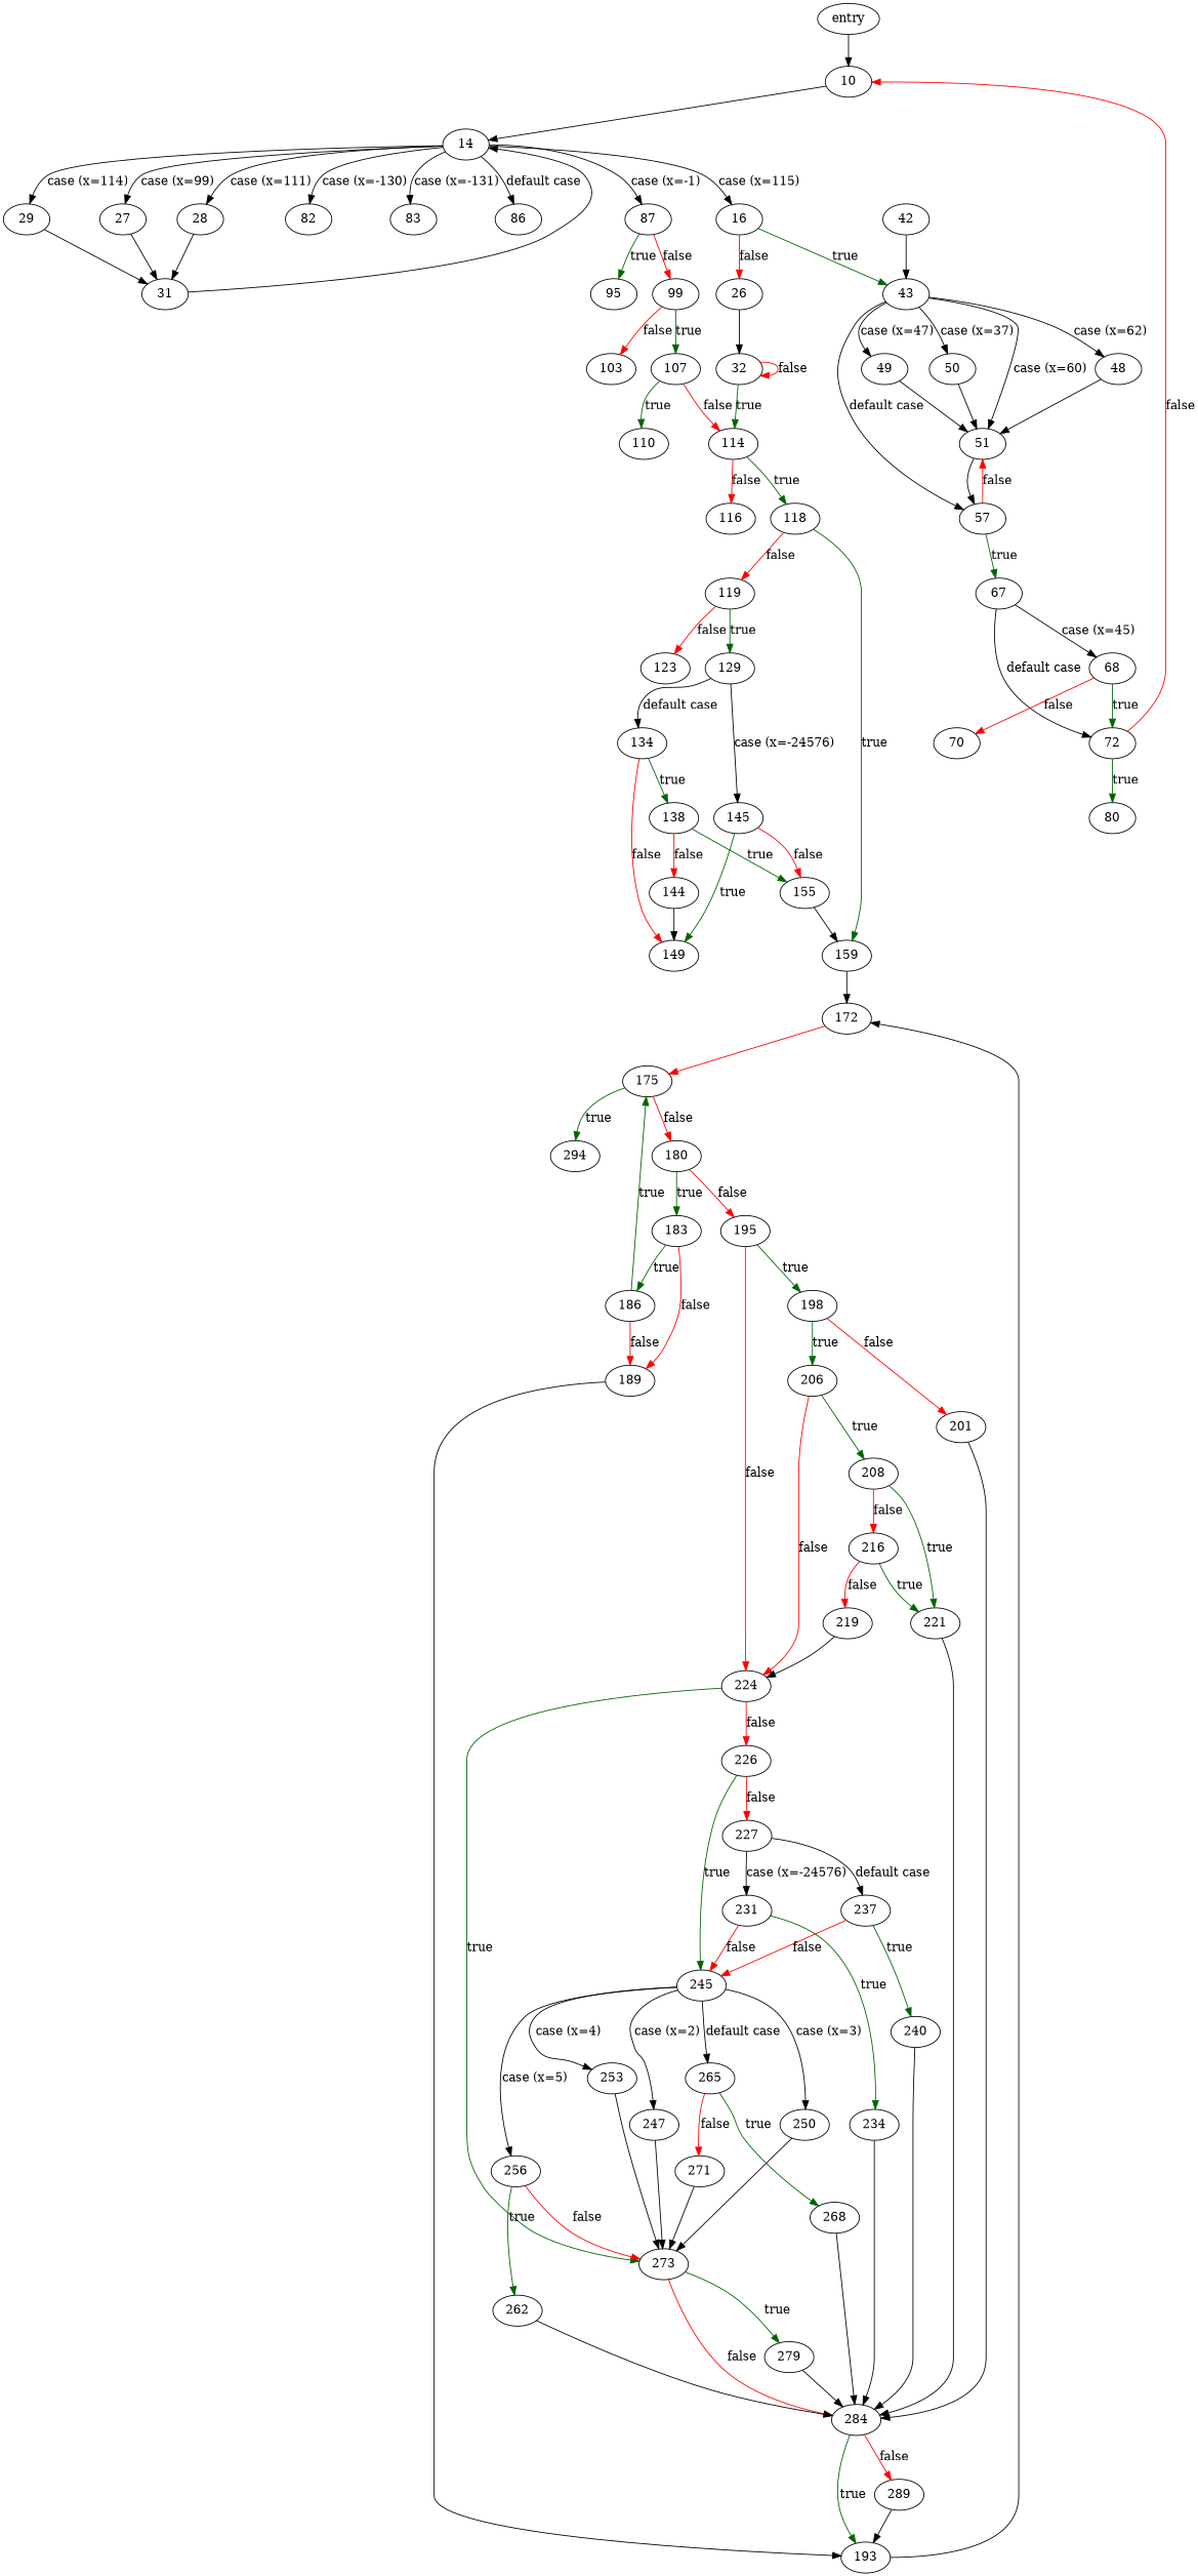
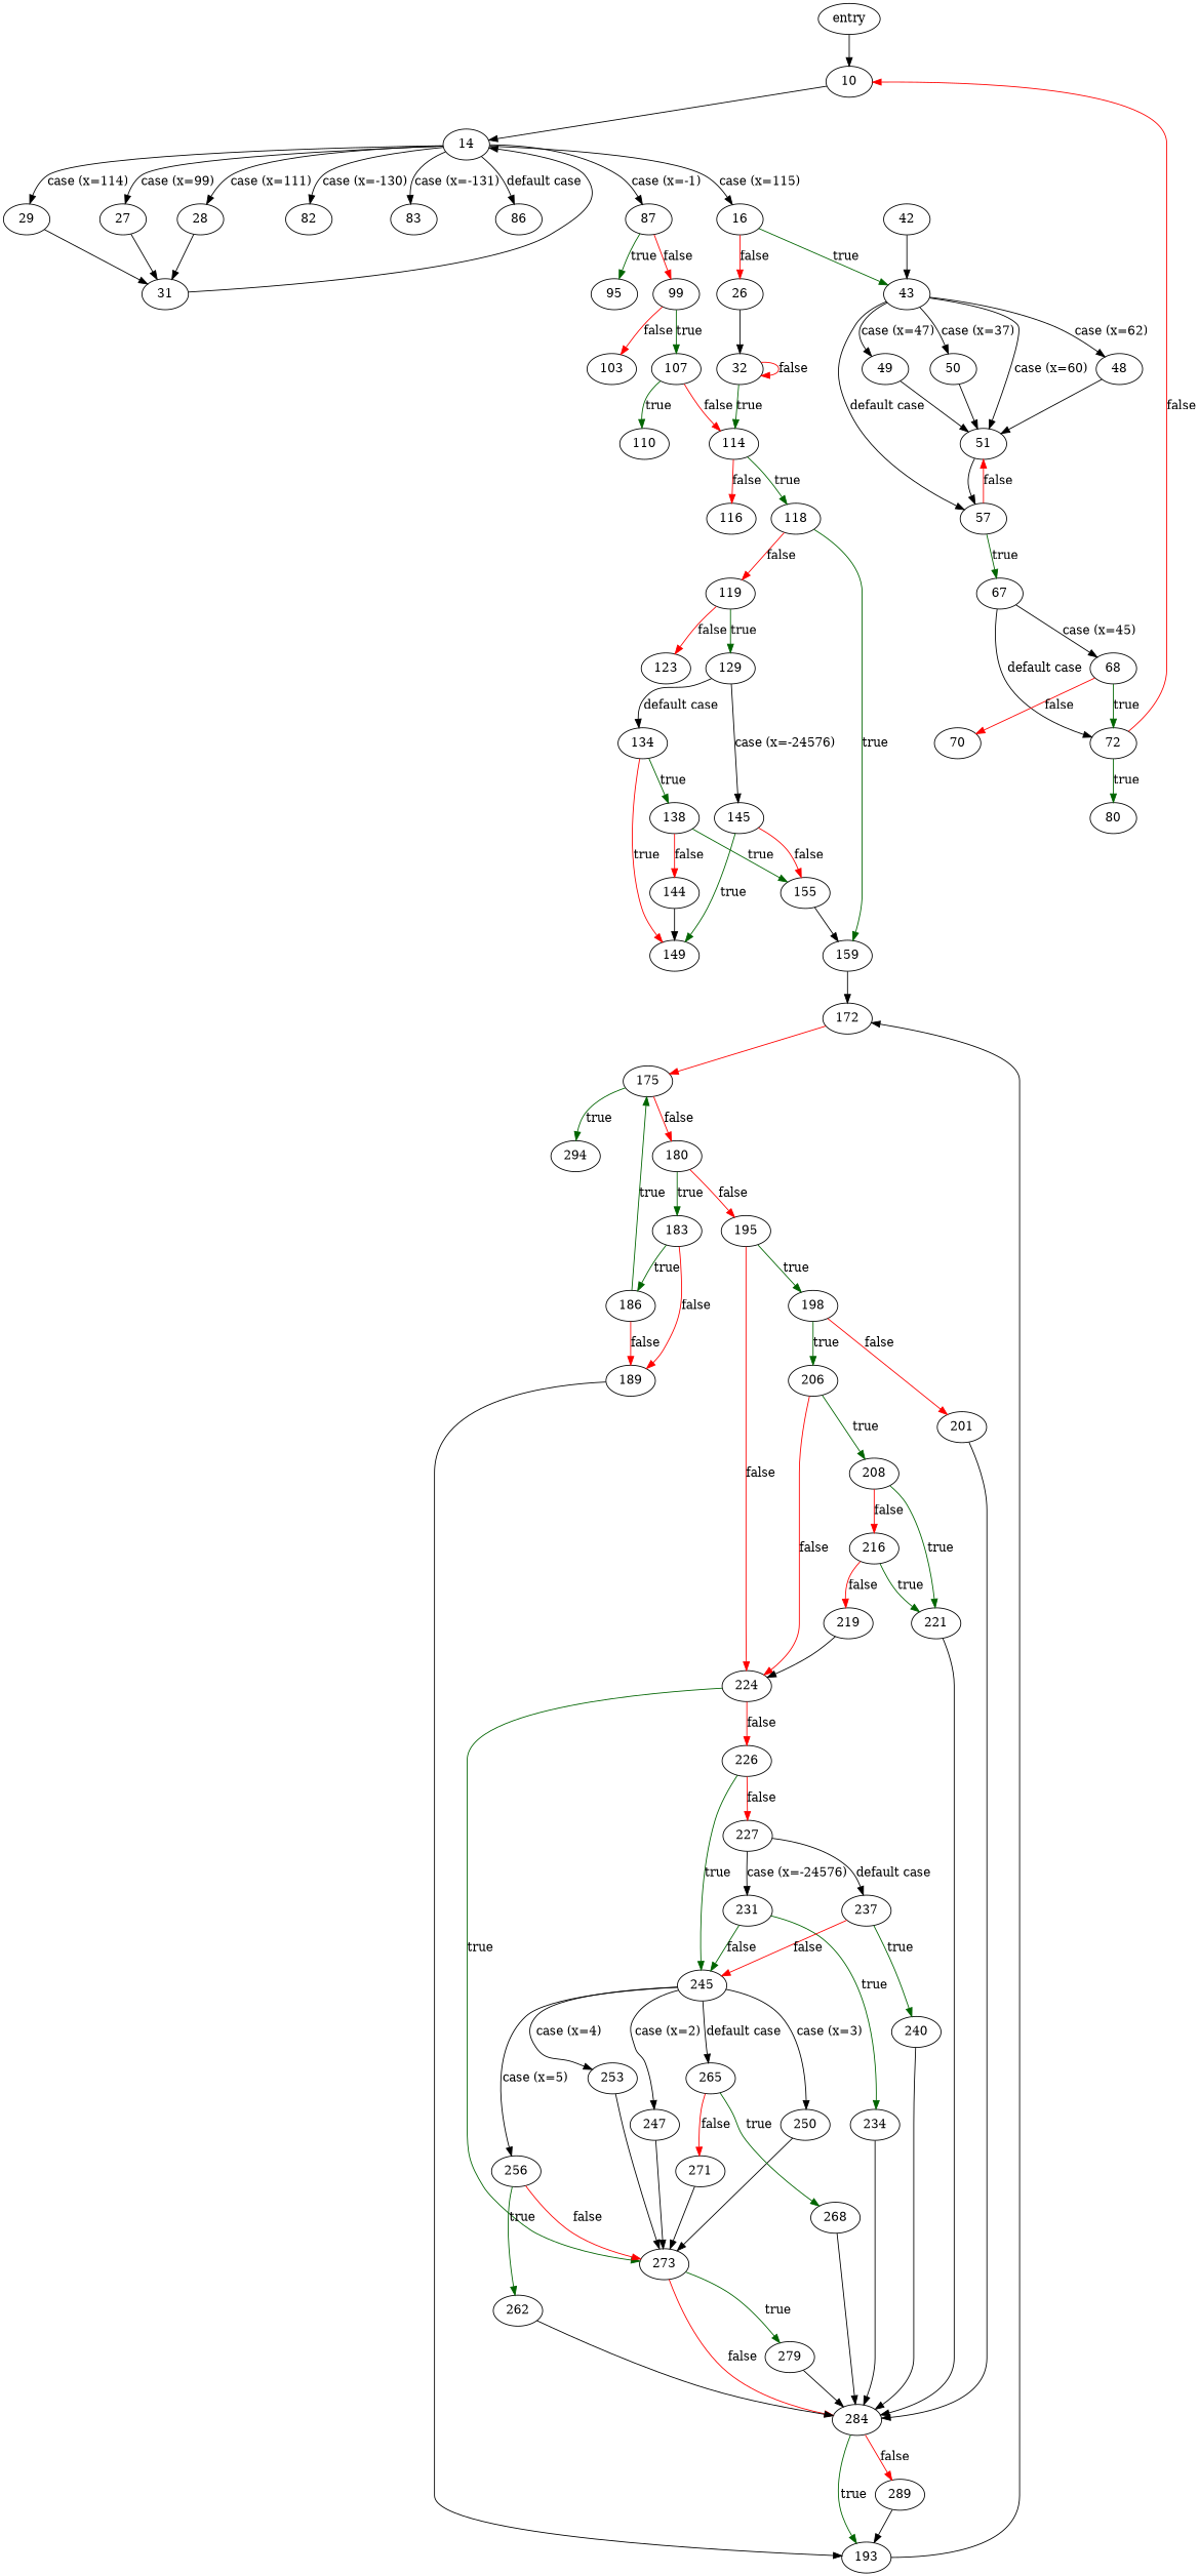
  digraph {
    n1 [label=entry]
    10
    14
    16
    27
    28
    29
    82
    83
    86
    87
    26
    43
    31
    95
    99
    32
    48
    49
    50
    51
    57
    114
    42
    67
    68
    72
    70
    80
    103
    107
    110
    116
    118
    119
    159
    123
    129
    172
    134
    145
    138
    149
    155
    144
    175
    180
    294
    183
    195
    186
    189
    198
    224
    193
    201
    206
    226
    273
    284
    208
    289
    216
    221
    219
    227
    245
    279
    231
    237
    247
    250
    253
    256
    265
    234
    240
    262
    268
    271
    n1 -> 10
    10 -> 14
    14 -> 16 [label="case (x=115)"]
    14 -> 27 [label="case (x=99)"]
    14 -> 28 [label="case (x=111)"]
    14 -> 29 [label="case (x=114)"]
    14 -> 82 [label="case (x=-130)"]
    14 -> 83 [label="case (x=-131)"]
    14 -> 86 [label="default case"]
    14 -> 87 [label="case (x=-1)"]
    16 -> 26 [color=red label=false]
    16 -> 43 [color=darkgreen label=true]
    27 -> 31
    28 -> 31
    29 -> 31
    87 -> 95 [color=darkgreen label=true]
    87 -> 99 [color=red label=false]
    26 -> 32
    43 -> 48 [label="case (x=62)"]
    43 -> 49 [label="case (x=47)"]
    43 -> 50 [label="case (x=37)"]
    43 -> 51 [label="case (x=60)"]
    43 -> 57 [label="default case"]
    31 -> 14
    99 -> 103 [color=red label=false]
    99 -> 107 [color=darkgreen label=true]
    32 -> 32 [color=red label=false]
    32 -> 114 [color=darkgreen label=true]
    48 -> 51
    49 -> 51
    50 -> 51
    51 -> 57
    57 -> 51 [color=red label=false]
    57 -> 67 [color=darkgreen label=true]
    114 -> 116 [color=red label=false]
    114 -> 118 [color=darkgreen label=true]
    42 -> 43
    67 -> 68 [label="case (x=45)"]
    67 -> 72 [label="default case"]
    68 -> 72 [color=darkgreen label=true]
    68 -> 70 [color=red label=false]
    72 -> 10 [color=red label=false]
    72 -> 80 [color=darkgreen label=true]
    107 -> 114 [color=red label=false]
    107 -> 110 [color=darkgreen label=true]
    118 -> 119 [color=red label=false]
    118 -> 159 [color=darkgreen label=true]
    119 -> 123 [color=red label=false]
    119 -> 129 [color=darkgreen label=true]
    159 -> 172
    129 -> 134 [label="default case"]
    129 -> 145 [label="case (x=-24576)"]
    172 -> 175 [color=red]
    134 -> 138 [color=darkgreen label=true]
-   134 -> 149 [color=red label=false]
+   134 -> 149 [color=red label=true]
    145 -> 149 [color=darkgreen label=true]
    145 -> 155 [color=red label=false]
    138 -> 155 [color=darkgreen label=true]
    138 -> 144 [color=red label=false]
    155 -> 159
    144 -> 149
    175 -> 180 [color=red label=false]
    175 -> 294 [color=darkgreen label=true]
    180 -> 183 [color=darkgreen label=true]
    180 -> 195 [color=red label=false]
    183 -> 186 [color=darkgreen label=true]
    183 -> 189 [color=red label=false]
    195 -> 198 [color=darkgreen label=true]
    195 -> 224 [color=red label=false]
    186 -> 175 [color=darkgreen label=true]
    186 -> 189 [color=red label=false]
    189 -> 193
    198 -> 201 [color=red label=false]
    198 -> 206 [color=darkgreen label=true]
    224 -> 226 [color=red label=false]
    224 -> 273 [color=darkgreen label=true]
    193 -> 172
    201 -> 284
    206 -> 224 [color=red label=false]
    206 -> 208 [color=darkgreen label=true]
    226 -> 227 [color=red label=false]
    226 -> 245 [color=darkgreen label=true]
    273 -> 284 [color=red label=false]
    273 -> 279 [color=darkgreen label=true]
    284 -> 193 [color=darkgreen label=true]
    284 -> 289 [color=red label=false]
    208 -> 216 [color=red label=false]
    208 -> 221 [color=darkgreen label=true]
    289 -> 193
    216 -> 221 [color=darkgreen label=true]
    216 -> 219 [color=red label=false]
    221 -> 284
    219 -> 224
    227 -> 231 [label="case (x=-24576)"]
    227 -> 237 [label="default case"]
    245 -> 247 [label="case (x=2)"]
    245 -> 250 [label="case (x=3)"]
    245 -> 253 [label="case (x=4)"]
    245 -> 256 [label="case (x=5)"]
    245 -> 265 [label="default case"]
    279 -> 284
-   231 -> 245 [color=red label=false]
+   231 -> 245 [color=darkgreen label=false]
    231 -> 234 [color=darkgreen label=true]
    237 -> 245 [color=red label=false]
    237 -> 240 [color=darkgreen label=true]
    247 -> 273
    250 -> 273
    253 -> 273
    256 -> 273 [color=red label=false]
    256 -> 262 [color=darkgreen label=true]
    265 -> 268 [color=darkgreen label=true]
    265 -> 271 [color=red label=false]
    234 -> 284
    240 -> 284
    262 -> 284
    268 -> 284
    271 -> 273
  }
